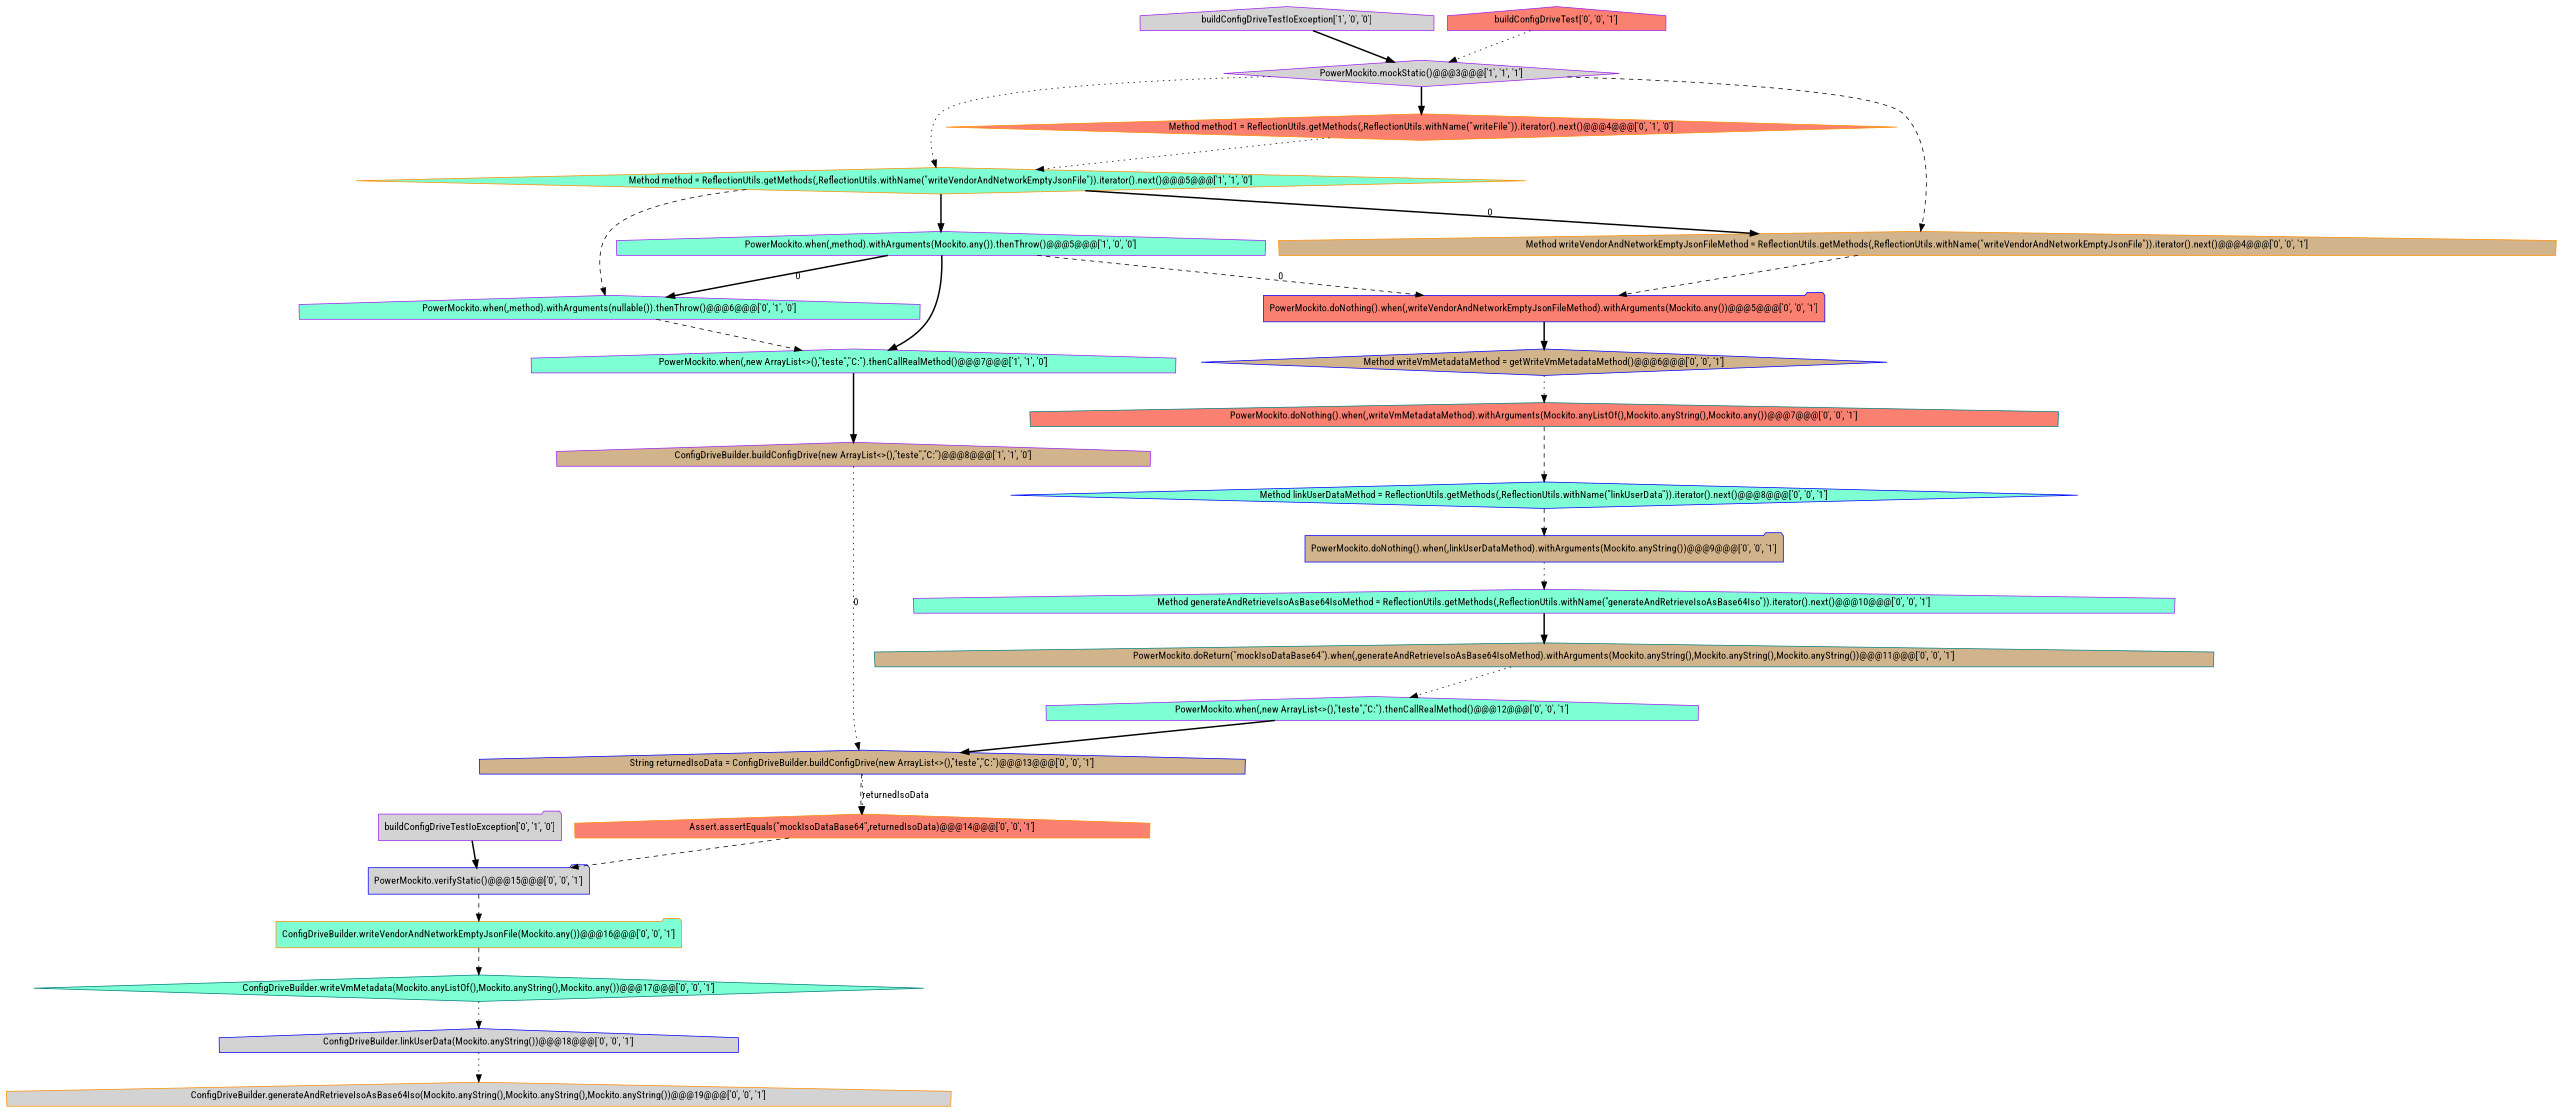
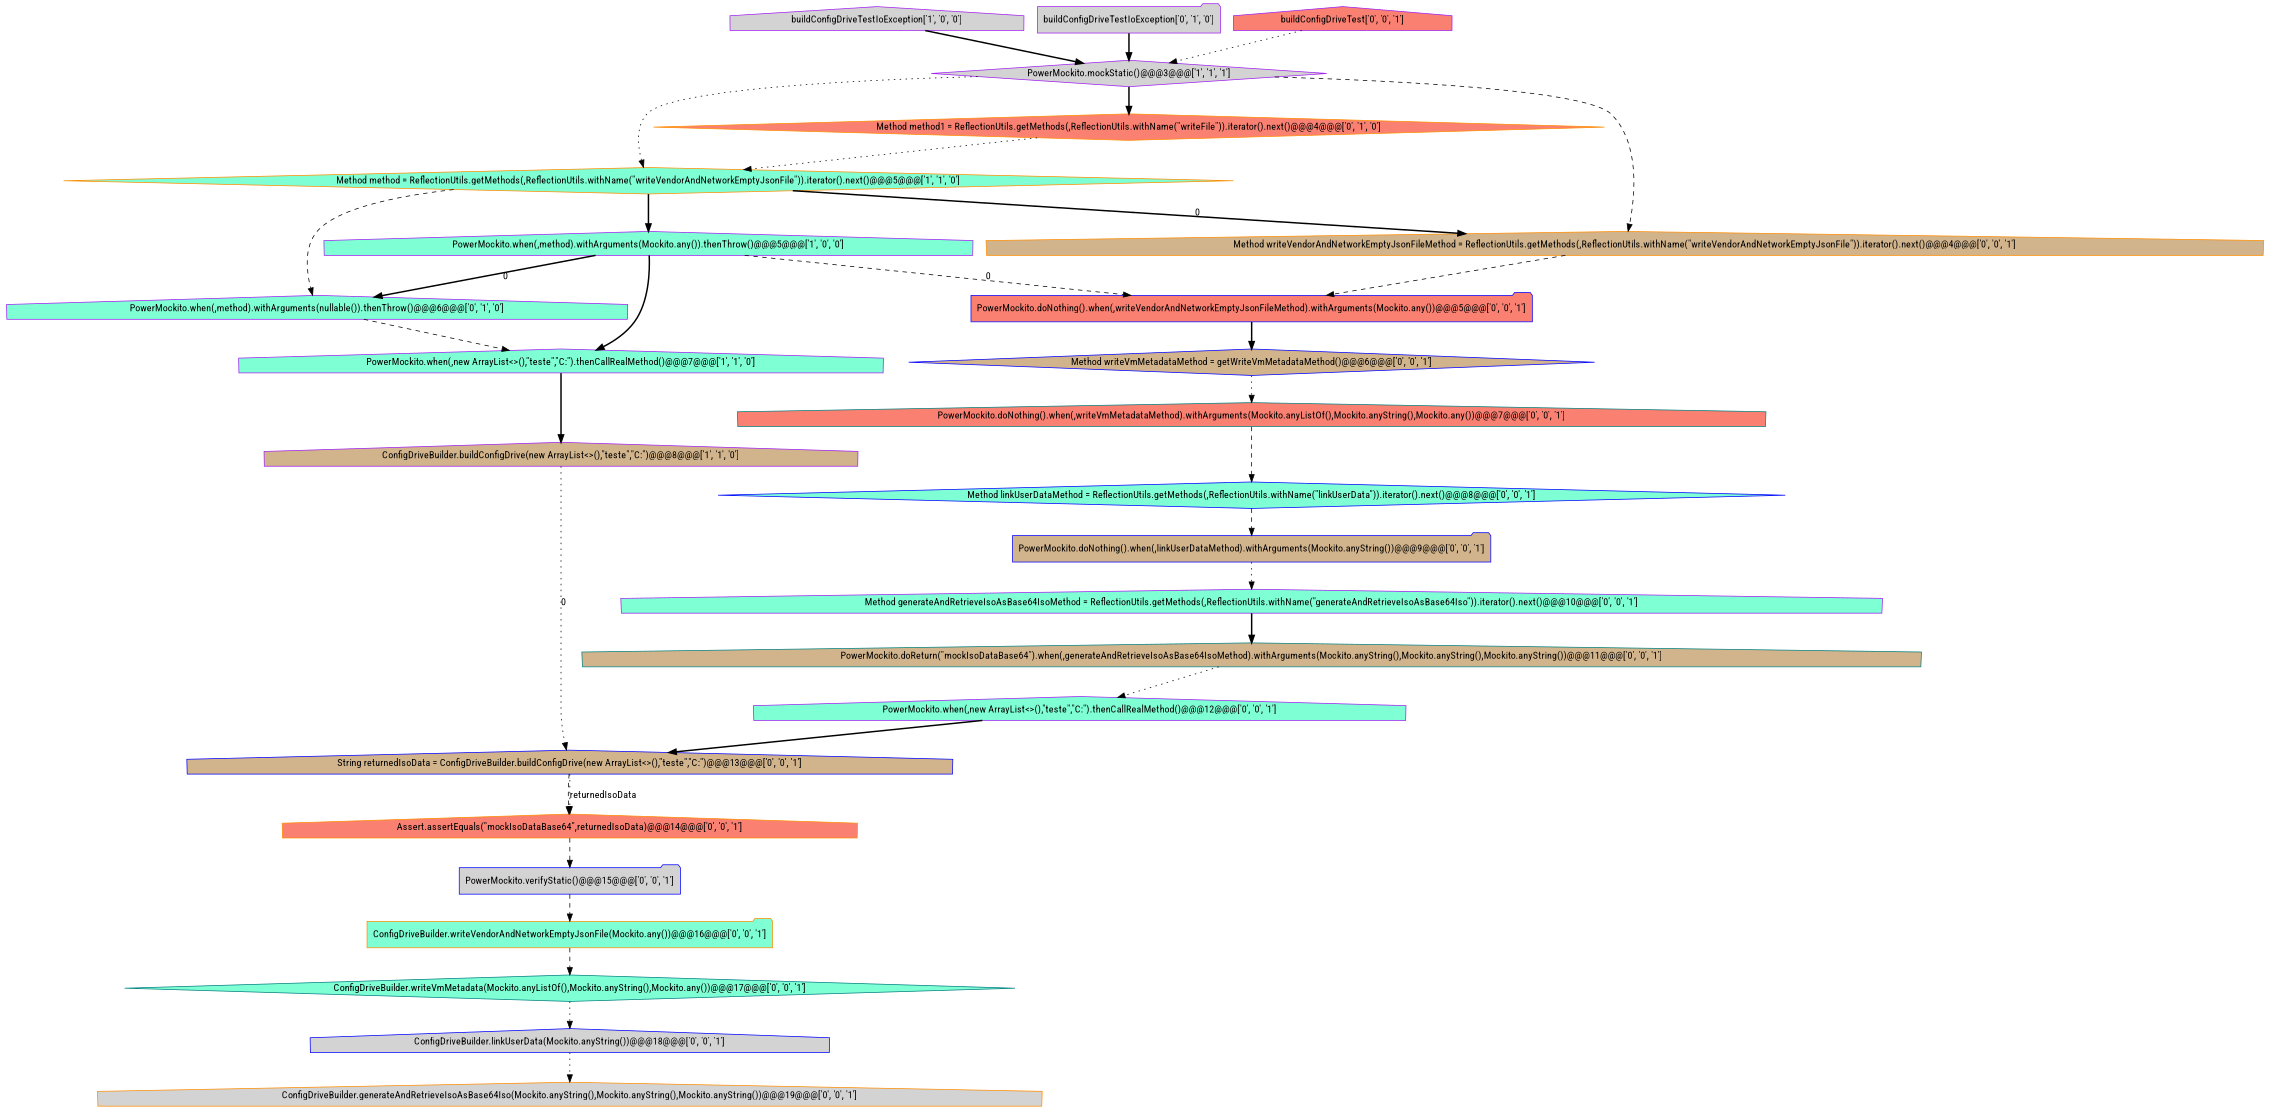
  digraph {
    fontname="Roboto Condensed"
    node [color=purple fillcolor=aquamarine fontname="Roboto Condensed" shape=house style=filled]
    edge [fontname="Roboto Condensed" style=bold]
    n1 [label="PowerMockito.when(,new ArrayList<>(),\"teste\",\"C:\").thenCallRealMethod()@@@12@@@['0', '0', '1']"]
    n2 [color=blue fillcolor=tan label="String returnedIsoData = ConfigDriveBuilder.buildConfigDrive(new ArrayList<>(),\"teste\",\"C:\")@@@13@@@['0', '0', '1']"]
    n3 [color=darkorange fillcolor=salmon label="Assert.assertEquals(\"mockIsoDataBase64\",returnedIsoData)@@@14@@@['0', '0', '1']"]
    n4 [label="Method generateAndRetrieveIsoAsBase64IsoMethod = ReflectionUtils.getMethods(,ReflectionUtils.withName(\"generateAndRetrieveIsoAsBase64Iso\")).iterator().next()@@@10@@@['0', '0', '1']"]
    n5 [color=teal fillcolor=tan label="PowerMockito.doReturn(\"mockIsoDataBase64\").when(,generateAndRetrieveIsoAsBase64IsoMethod).withArguments(Mockito.anyString(),Mockito.anyString(),Mockito.anyString())@@@11@@@['0', '0', '1']"]
    n6 [color=blue fillcolor=lightgrey label="PowerMockito.verifyStatic()@@@15@@@['0', '0', '1']" shape=folder]
    n7 [color=darkorange label="ConfigDriveBuilder.writeVendorAndNetworkEmptyJsonFile(Mockito.any())@@@16@@@['0', '0', '1']" shape=folder]
    n8 [fillcolor=lightgrey label="buildConfigDriveTestIoException['1', '0', '0']"]
    n9 [fillcolor=lightgrey label="PowerMockito.mockStatic()@@@3@@@['1', '1', '1']" shape=diamond]
    n10 [color=darkorange fillcolor=salmon label="Method method1 = ReflectionUtils.getMethods(,ReflectionUtils.withName(\"writeFile\")).iterator().next()@@@4@@@['0', '1', '0']" shape=diamond]
    n11 [color=darkorange label="Method method = ReflectionUtils.getMethods(,ReflectionUtils.withName(\"writeVendorAndNetworkEmptyJsonFile\")).iterator().next()@@@5@@@['1', '1', '0']" shape=diamond]
    n12 [color=darkorange fillcolor=tan label="Method writeVendorAndNetworkEmptyJsonFileMethod = ReflectionUtils.getMethods(,ReflectionUtils.withName(\"writeVendorAndNetworkEmptyJsonFile\")).iterator().next()@@@4@@@['0', '0', '1']"]
    n13 [label="PowerMockito.when(,method).withArguments(Mockito.any()).thenThrow()@@@5@@@['1', '0', '0']"]
    n14 [label="PowerMockito.when(,method).withArguments(nullable()).thenThrow()@@@6@@@['0', '1', '0']"]
    n15 [color=teal label="ConfigDriveBuilder.writeVmMetadata(Mockito.anyListOf(),Mockito.anyString(),Mockito.any())@@@17@@@['0', '0', '1']" shape=diamond]
    n16 [color=blue fillcolor=lightgrey label="ConfigDriveBuilder.linkUserData(Mockito.anyString())@@@18@@@['0', '0', '1']"]
    n17 [color=darkorange fillcolor=lightgrey label="ConfigDriveBuilder.generateAndRetrieveIsoAsBase64Iso(Mockito.anyString(),Mockito.anyString(),Mockito.anyString())@@@19@@@['0', '0', '1']"]
    n18 [color=blue fillcolor=salmon label="PowerMockito.doNothing().when(,writeVendorAndNetworkEmptyJsonFileMethod).withArguments(Mockito.any())@@@5@@@['0', '0', '1']" shape=folder]
    n19 [label="PowerMockito.when(,new ArrayList<>(),\"teste\",\"C:\").thenCallRealMethod()@@@7@@@['1', '1', '0']"]
    n20 [color=blue fillcolor=tan label="Method writeVmMetadataMethod = getWriteVmMetadataMethod()@@@6@@@['0', '0', '1']" shape=diamond]
    n21 [fillcolor=tan label="ConfigDriveBuilder.buildConfigDrive(new ArrayList<>(),\"teste\",\"C:\")@@@8@@@['1', '1', '0']"]
    n22 [fillcolor=lightgrey label="buildConfigDriveTestIoException['0', '1', '0']" shape=folder]
    n23 [color=blue label="Method linkUserDataMethod = ReflectionUtils.getMethods(,ReflectionUtils.withName(\"linkUserData\")).iterator().next()@@@8@@@['0', '0', '1']" shape=diamond]
    n24 [color=blue fillcolor=tan label="PowerMockito.doNothing().when(,linkUserDataMethod).withArguments(Mockito.anyString())@@@9@@@['0', '0', '1']" shape=folder]
    n25 [color=teal fillcolor=salmon label="PowerMockito.doNothing().when(,writeVmMetadataMethod).withArguments(Mockito.anyListOf(),Mockito.anyString(),Mockito.any())@@@7@@@['0', '0', '1']"]
    n26 [fillcolor=salmon label="buildConfigDriveTest['0', '0', '1']"]
    n1 -> n2
    n2 -> n3 [style=dashed]
    n2 -> n3 [label=returnedIsoData style=dotted]
    n3 -> n6 [style=dashed]
    n4 -> n5
    n5 -> n1 [style=dotted]
    n6 -> n7 [style=dashed]
    n7 -> n15 [style=dashed]
    n8 -> n9
    n9 -> n10
    n9 -> n11 [style=dotted]
    n9 -> n12 [style=dashed]
    n10 -> n11 [style=dotted]
    n11 -> n12 [label=0]
    n11 -> n13
    n11 -> n14 [style=dashed]
    n12 -> n18 [style=dashed]
    n13 -> n14 [label=0]
    n13 -> n18 [label=0 style=dashed]
    n13 -> n19
    n14 -> n19 [style=dashed]
    n15 -> n16 [style=dotted]
    n16 -> n17 [style=dotted]
    n18 -> n20
    n19 -> n21
    n20 -> n25 [style=dotted]
    n21 -> n2 [label=0 style=dotted]
-   n22 -> n6
+   n22 -> n9
    n23 -> n24 [style=dashed]
    n24 -> n4 [style=dotted]
    n25 -> n23 [style=dashed]
    n26 -> n9 [style=dotted]
  }
